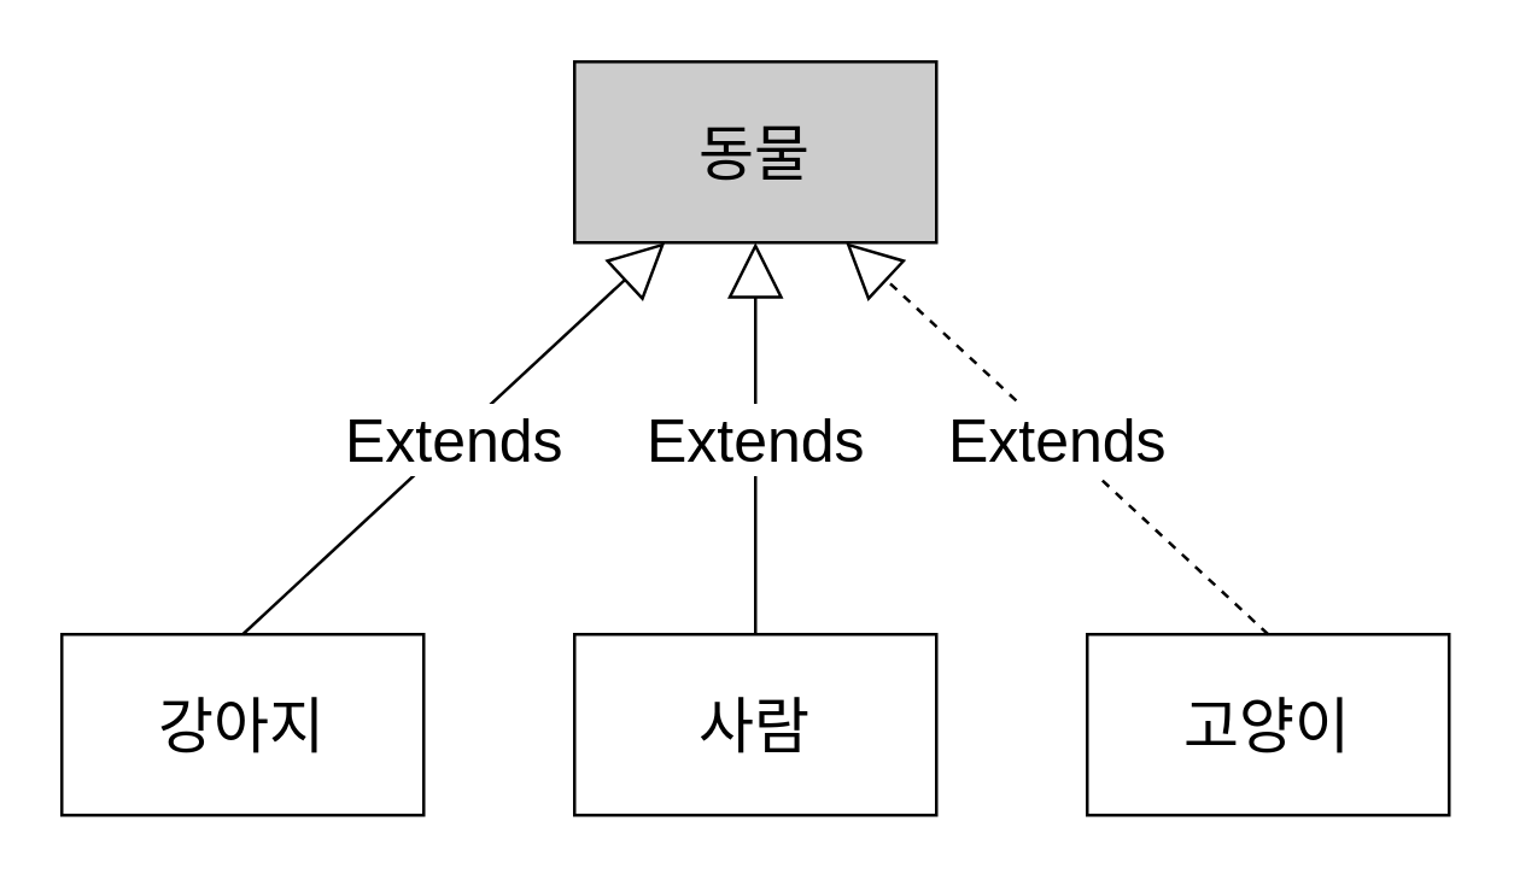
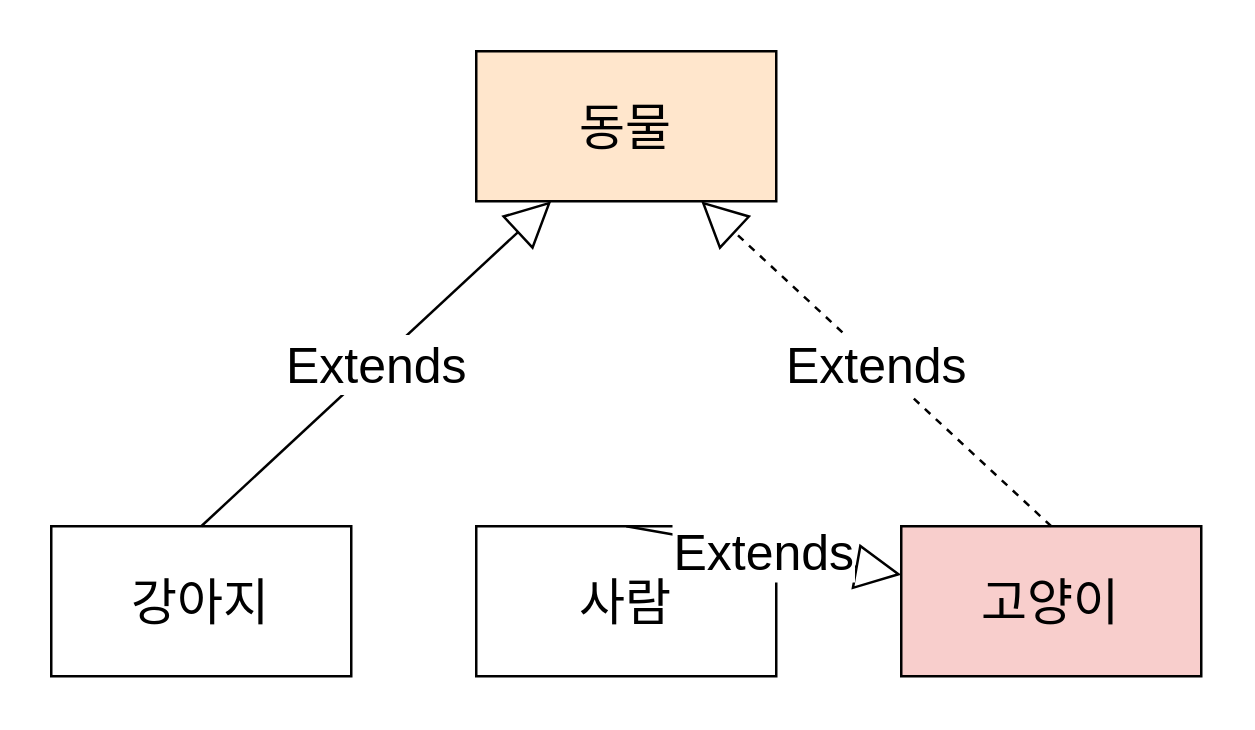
  <mxCell id="0" />
  <mxCell id="1" parent="0" />
- <mxCell id="2" value="동물" style="rounded=0;whiteSpace=wrap;html=1;fontSize=20;fillColor=#CCCCCC;" vertex="1" parent="1"><mxGeometry x="190" y="20" width="120" height="60" as="geometry" /></mxCell>
+ <mxCell id="2" value="동물" style="rounded=0;whiteSpace=wrap;html=1;fontSize=20;fillColor=#ffe6cc;" vertex="1" parent="1"><mxGeometry x="190" y="20" width="120" height="60" as="geometry" /></mxCell>
  <mxCell id="3" value="사람" style="rounded=0;whiteSpace=wrap;html=1;fontSize=20;" vertex="1" parent="1"><mxGeometry x="190" y="210" width="120" height="60" as="geometry" /></mxCell>
- <mxCell id="4" value="고양이" style="rounded=0;whiteSpace=wrap;html=1;fontSize=20;" vertex="1" parent="1"><mxGeometry x="360" y="210" width="120" height="60" as="geometry" /></mxCell>
+ <mxCell id="4" value="고양이" style="rounded=0;whiteSpace=wrap;html=1;fontSize=20;fillColor=#f8cecc;" vertex="1" parent="1"><mxGeometry x="360" y="210" width="120" height="60" as="geometry" /></mxCell>
  <mxCell id="5" value="강아지" style="rounded=0;whiteSpace=wrap;html=1;fontSize=20;" vertex="1" parent="1"><mxGeometry x="20" y="210" width="120" height="60" as="geometry" /></mxCell>
  <mxCell id="6" value="Extends" style="endArrow=block;endSize=16;endFill=0;html=1;rounded=0;entryX=0.25;entryY=1;entryDx=0;entryDy=0;exitX=0.5;exitY=0;exitDx=0;exitDy=0;fontSize=20;" edge="1" parent="1" source="5" target="2"><mxGeometry width="160" relative="1" as="geometry"><mxPoint x="200" y="190" as="sourcePoint" /><mxPoint x="360" y="190" as="targetPoint" /></mxGeometry></mxCell>
  <mxCell id="7" value="Extends" style="endArrow=block;endSize=16;endFill=0;html=1;rounded=0;entryX=0.75;entryY=1;entryDx=0;entryDy=0;exitX=0.5;exitY=0;exitDx=0;exitDy=0;fontSize=20;dashed=1;" edge="1" parent="1" source="4" target="2"><mxGeometry x="0.005" width="160" relative="1" as="geometry"><mxPoint x="90" y="220" as="sourcePoint" /><mxPoint x="230" y="90" as="targetPoint" /><mxPoint as="offset" /></mxGeometry></mxCell>
- <mxCell id="8" value="Extends" style="endArrow=block;endSize=16;endFill=0;html=1;rounded=0;entryX=0.5;entryY=1;entryDx=0;entryDy=0;exitX=0.5;exitY=0;exitDx=0;exitDy=0;fontSize=20;" edge="1" parent="1" source="3" target="2"><mxGeometry width="160" relative="1" as="geometry"><mxPoint x="100" y="230" as="sourcePoint" /><mxPoint x="240" y="100" as="targetPoint" /></mxGeometry></mxCell>
+ <mxCell id="8" value="Extends" style="endArrow=block;endSize=16;endFill=0;html=1;rounded=0;exitX=0.5;exitY=0;exitDx=0;exitDy=0;fontSize=20;" edge="1" parent="1" source="3" target="4"><mxGeometry width="160" relative="1" as="geometry"><mxPoint x="100" y="230" as="sourcePoint" /><mxPoint x="240" y="100" as="targetPoint" /></mxGeometry></mxCell>
